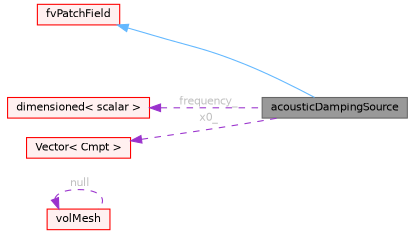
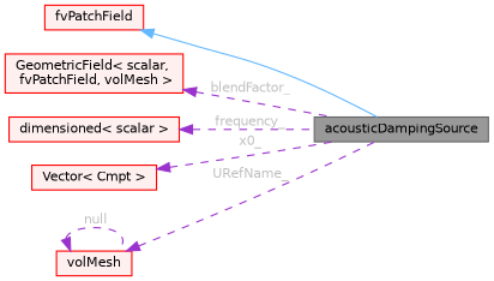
  digraph {
    rankdir=LR
    node [color=red fillcolor="#FFF0F0" fontname=Helvetica fontsize=10 shape=box style=filled]
    edge [color=darkorchid3 dir=back fontname=Helvetica fontsize=10 labelfontname=Helvetica labelfontsize=10 style=dashed fontcolor=grey]
    n1 [color=gray40 fillcolor=grey60 fontcolor=black height=0.2 label=acousticDampingSource width=0.4]
    n2 [height=0.2 label=fvPatchField width=0.4]
+   n3 [height=0.2 label="GeometricField\< scalar,\l fvPatchField, volMesh \>" width=0.4]
    n4 [height=0.2 label="dimensioned\< scalar \>" width=0.4]
    n5 [height=0.2 label="Vector\< Cmpt \>" width=0.4]
    n6 [height=0.2 label=volMesh width=0.4]
    n2 -> n1 [color=steelblue1 style=solid fontcolor=""]
+   n3 -> n1 [label=" blendFactor_"]
    n4 -> n1 [label=" frequency_"]
    n5 -> n1 [label=" x0_"]
+   n6 -> n1 [label=" URefName_"]
    n6 -> n6 [label=" null"]
  }
